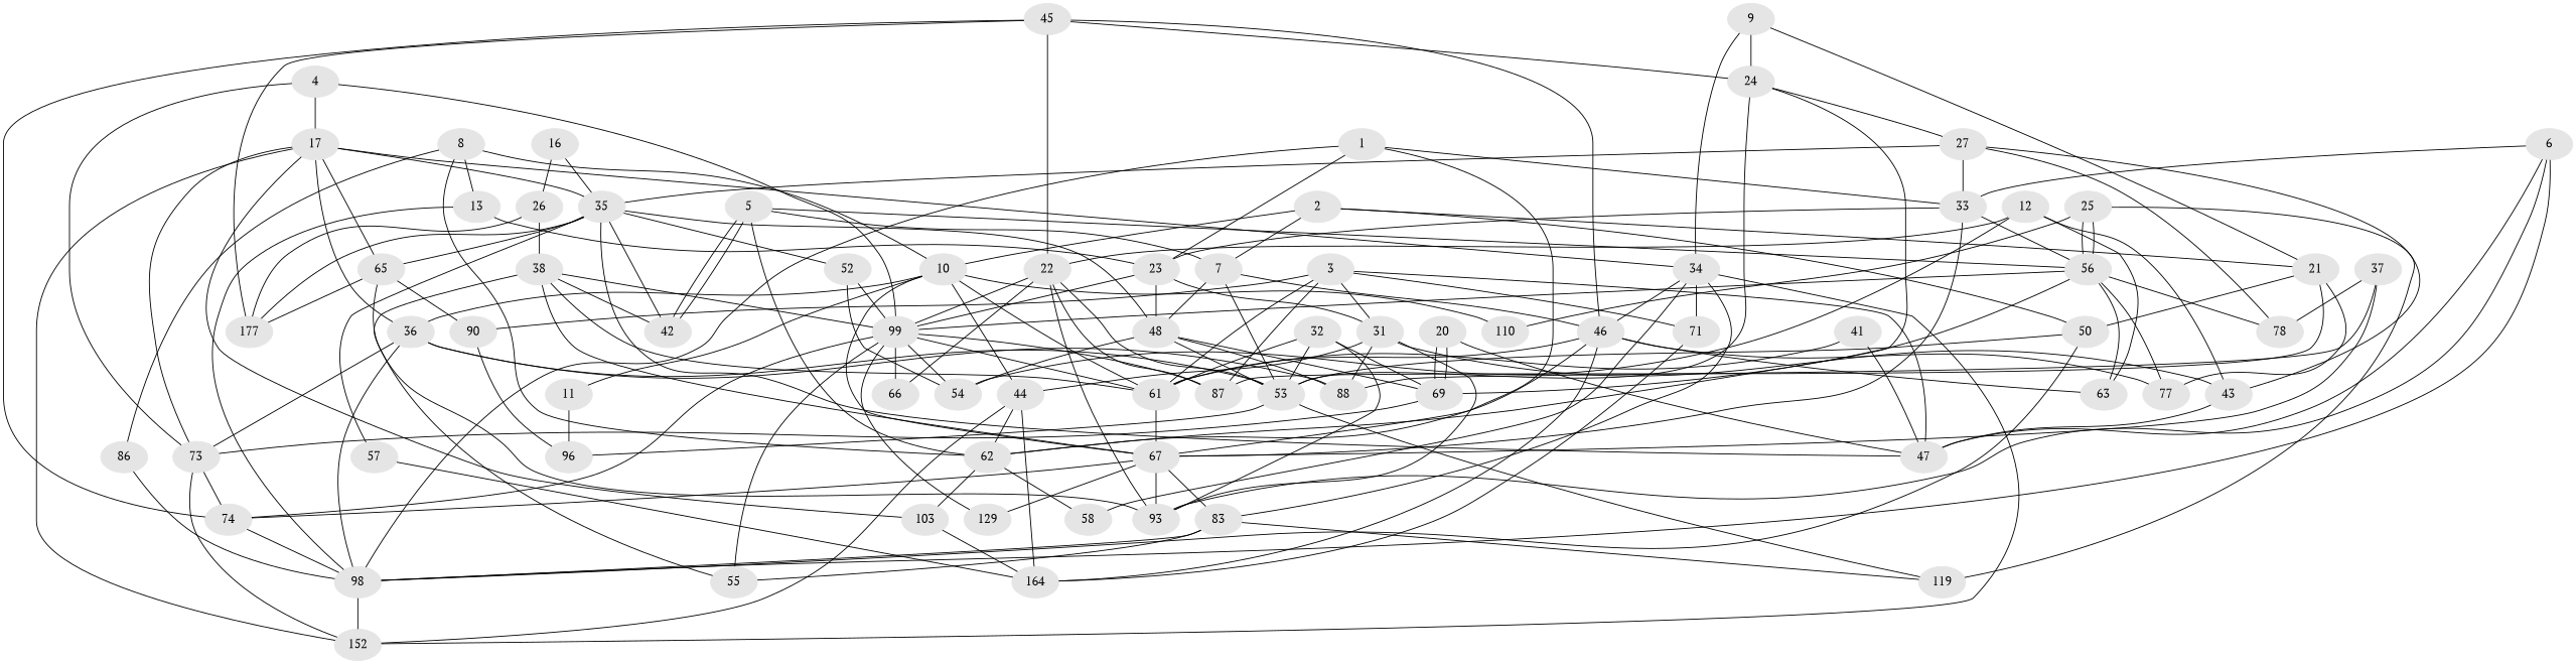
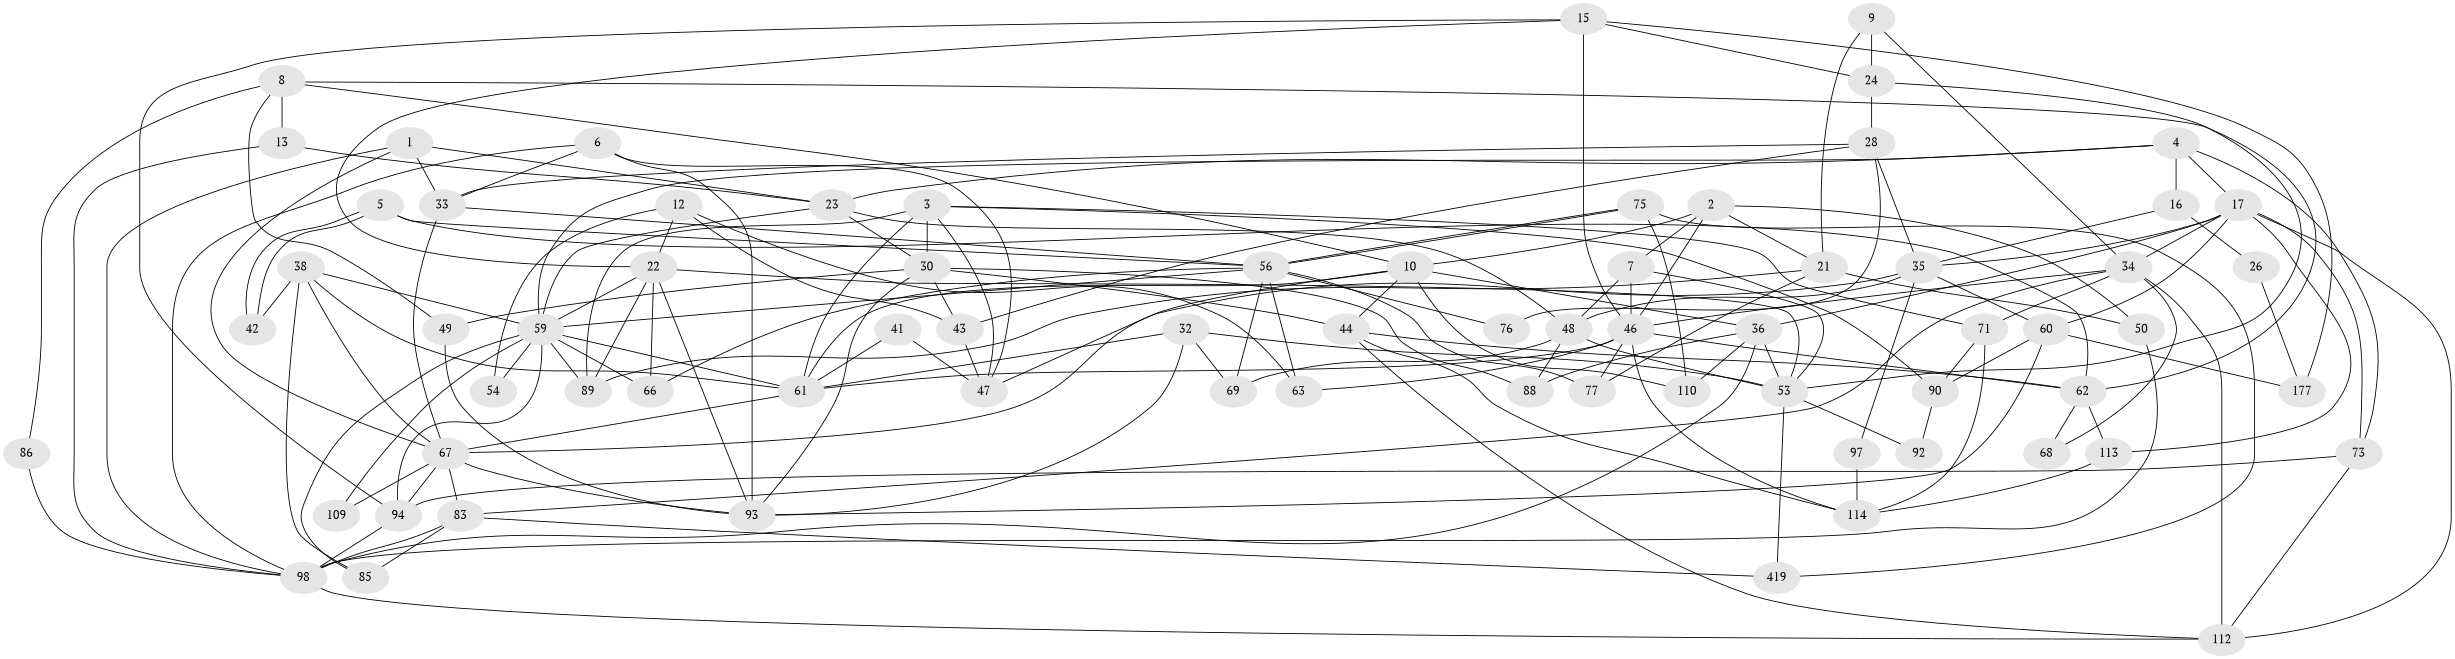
  graph {
    fontname="PT Serif"
    node [color=gray90 fontname="PT Serif" style=filled]
    edge [fontname="PT Serif"]
    1 [super="+108"]
    23 [super="+31"]
    33
    67 [super="+87"]
    98 [super="+102"]
-   30 [super="+58" label=31]
-   59 [super="+72" label=99]
+   30 [super="+58"]
+   59 [super="+72"]
    48 [super="+55"]
    56 [super="+79"]
    93 [super="+101"]
-   94 [super="+95" label=74]
+   94 [super="+95"]
    83 [super="+111"]
-   109 [label=129]
-   112 [super="+115" label=152]
+   109
+   112 [super="+115"]
    2 [super="+118"]
    7 [super="+18"]
    10 [super="+45"]
    21 [super="+121"]
    46 [super="+107"]
    50 [super="+57"]
    53 [super="+70"]
    61 [super="+104"]
-   11
    36 [super="+74"]
    44 [super="+60"]
    110
-   89 [label=87]
+   89
    77
    62 [super="+75"]
    63
-   114 [super="+116" label=164]
+   114 [super="+116"]
    3 [super="+29"]
    47 [super="+64"]
    71 [super="+91"]
    90
+   49
    43
    88
-   96
+   96 [label=92]
    4
    16
    17 [super="+19"]
    73 [super="+84"]
    26 [super="+82"]
    35 [super="+80"]
    34 [super="+51"]
-   65 [super="+105"]
-   113 [label=103]
+   65 [super="+105" label=60]
+   113
    54
    66
-   85 [label=55]
+   85
    5 [super="+103"]
    42
    69 [super="+78"]
-   76 [label=78]
-   68 [label=58]
+   76
+   68
    6 [super="+99"]
-   119
+   119 [label=419]
    8 [super="+106"]
    13
    86
    9
    24 [super="+39"]
-   27 [super="+40"]
+   27 [super="+40" label=28]
    12 [super="+120"]
    22 [super="+28"]
-   52
-   15 [label=45]
+   15
    n69 [label=177]
    38 [super="+100"]
-   97 [label=57]
-   20
-   25
+   97
+   25 [label=75]
    32
-   37 [super="+92"]
    41
    1 -- 23
    1 -- 33
    1 -- 67
    1 -- 98
    23 -- 30
    23 -- 59
    23 -- 48
    33 -- 67
    33 -- 56
    67 -- 93
    67 -- 94
    67 -- 83
    67 -- 109
    98 -- 112
    30 -- 93
    30 -- 44
+   30 -- 49
    30 -- 43
    30 -- 88
    59 -- 94
    59 -- 109
    59 -- 61
    59 -- 89
    59 -- 54
    59 -- 66
    59 -- 85
    48 -- 53
    48 -- 88
-   48 -- 54
    48 -- 69
    56 -- 59
    56 -- 77
    56 -- 63
+   56 -- 66
    56 -- 69
    56 -- 76
    94 -- 98
    83 -- 98
    83 -- 85
    83 -- 119
    2 -- 7
    2 -- 10
    2 -- 21
+   2 -- 46
    2 -- 50
    7 -- 48
    7 -- 46
    7 -- 53
    10 -- 67
    10 -- 61
-   10 -- 11
    10 -- 36
    10 -- 44
    10 -- 110 [weight=2]
    21 -- 50
    21 -- 89
    21 -- 77
    46 -- 61
    46 -- 77
    46 -- 62
    46 -- 63
    46 -- 114
    50 -- 98
-   50 -- 53 [weight=2]
    53 -- 96
    53 -- 119
    61 -- 67
-   11 -- 96
    36 -- 98
    36 -- 53
-   36 -- 73
+   36 -- 110
    36 -- 88
    44 -- 112
    44 -- 62
    44 -- 114
    62 -- 113
    62 -- 68
    3 -- 30
    3 -- 61
    3 -- 89
    3 -- 47
    3 -- 71
    3 -- 90
    71 -- 114
+   71 -- 90
    90 -- 96
+   49 -- 93
    43 -- 47 [weight=2]
-   33 -- 23
+   4 -- 23
    4 -- 59
+   4 -- 16
    4 -- 17
    4 -- 73
    16 -- 26
    16 -- 35
    17 -- 112
    17 -- 36
    17 -- 73
    17 -- 35
    17 -- 34
    17 -- 65
    17 -- 113
    73 -- 94
    73 -- 112
    26 -- n69
-   26 -- 38
    35 -- 48
    35 -- 47
    35 -- 65
-   35 -- 42
-   35 -- 52
-   35 -- n69
    35 -- 97
    34 -- 83
    34 -- 112
    34 -- 46
    34 -- 71
    34 -- 68
    65 -- 93
    65 -- 90
    65 -- n69
    113 -- 114
    5 -- 56
-   5 -- 7
    5 -- 62
    5 -- 42
    5 -- 42
-   69 -- 73
    6 -- 33
    6 -- 98
    6 -- 93
    6 -- 47
    8 -- 10
    8 -- 62
+   8 -- 49
    8 -- 13
    8 -- 86
    13 -- 23
    13 -- 98
    86 -- 98
    9 -- 21
    9 -- 34
    9 -- 24
    24 -- 53
-   24 -- 62
    24 -- 27
    27 -- 33
    27 -- 43
    27 -- 35
    27 -- 76
    12 -- 63
    12 -- 43
    12 -- 54
    12 -- 22
    22 -- 59
    22 -- 93
    22 -- 53
    22 -- 89
    22 -- 66
-   52 -- 59
-   52 -- 54
    15 -- 94
    15 -- 46
    15 -- 24
    15 -- 22
    15 -- n69
    38 -- 67
    38 -- 59
    38 -- 61
    38 -- 85
    38 -- 42
    97 -- 114
-   20 -- 47
-   20 -- 69
-   20 -- 69
    25 -- 56
    25 -- 56
    25 -- 110
    25 -- 119
    32 -- 93
    32 -- 53
    32 -- 61
    32 -- 69
-   37 -- 67
-   37 -- 88
-   37 -- 76
    41 -- 61
    41 -- 47
  }
